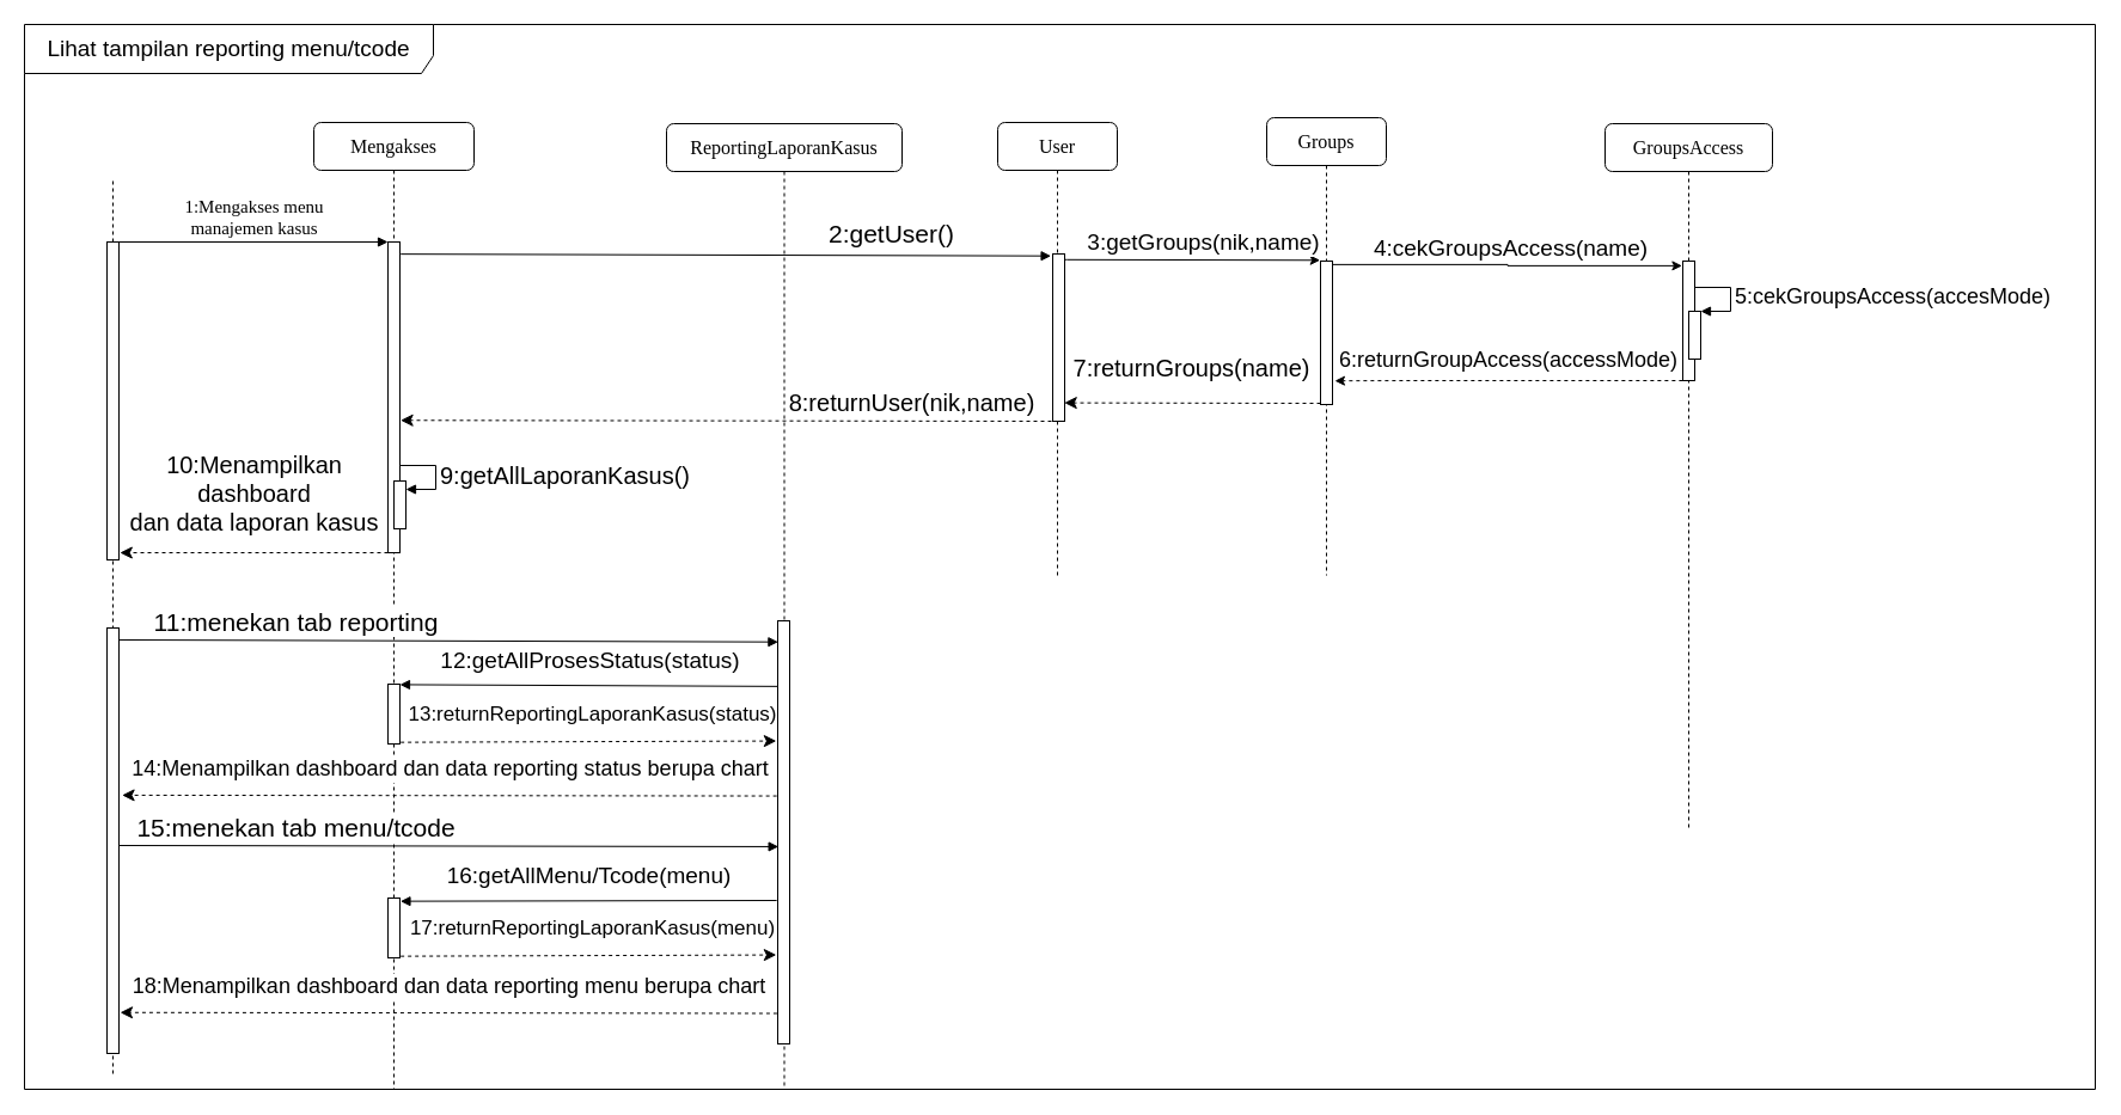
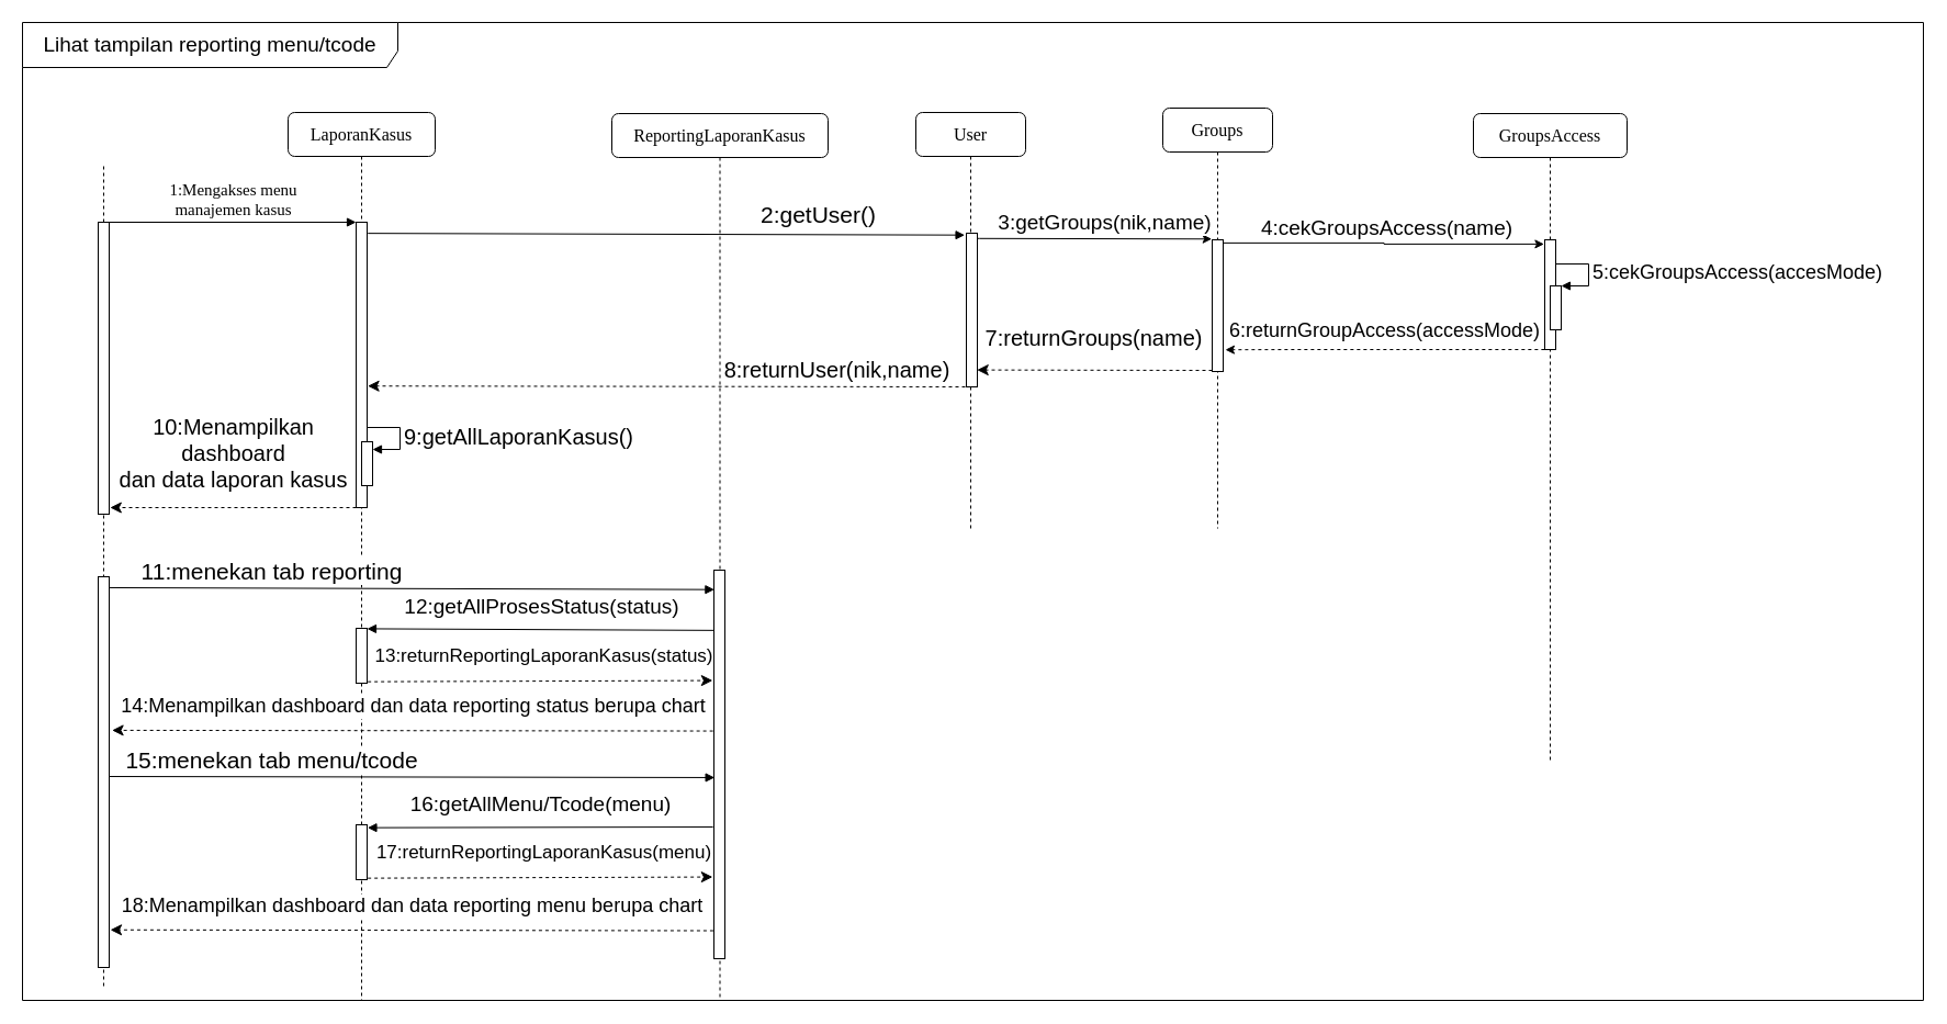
  <mxCell id="0" />
  <mxCell id="1" parent="0" />
  <mxCell id="2" value="&lt;font style=&quot;font-size: 19px;&quot;&gt;Lihat tampilan reporting menu/tcode&lt;/font&gt;" style="shape=umlFrame;whiteSpace=wrap;html=1;fontSize=13;width=342;height=41;" vertex="1" parent="1"><mxGeometry x="20" y="20" width="1732" height="891" as="geometry" /></mxCell>
- <mxCell id="3" value="&lt;font style=&quot;font-size: 16px;&quot;&gt;Mengakses&lt;/font&gt;" style="shape=umlLifeline;perimeter=lifelinePerimeter;whiteSpace=wrap;html=1;container=1;collapsible=0;recursiveResize=0;outlineConnect=0;rounded=1;shadow=0;comic=0;labelBackgroundColor=none;strokeWidth=1;fontFamily=Verdana;fontSize=12;align=center;" vertex="1" parent="1"><mxGeometry x="262" y="102" width="134" height="809" as="geometry" /></mxCell>
+ <mxCell id="3" value="&lt;font style=&quot;font-size: 16px;&quot;&gt;LaporanKasus&lt;/font&gt;" style="shape=umlLifeline;perimeter=lifelinePerimeter;whiteSpace=wrap;html=1;container=1;collapsible=0;recursiveResize=0;outlineConnect=0;rounded=1;shadow=0;comic=0;labelBackgroundColor=none;strokeWidth=1;fontFamily=Verdana;fontSize=12;align=center;" vertex="1" parent="1"><mxGeometry x="262" y="102" width="134" height="809" as="geometry" /></mxCell>
  <mxCell id="4" value="" style="html=1;points=[];perimeter=orthogonalPerimeter;rounded=0;shadow=0;comic=0;labelBackgroundColor=none;strokeWidth=1;fontFamily=Verdana;fontSize=12;align=center;" vertex="1" parent="3"><mxGeometry x="62" y="100" width="10" height="260" as="geometry" /></mxCell>
  <mxCell id="5" value="&lt;div&gt;&lt;font style=&quot;font-size: 20px;&quot;&gt;10:Menampilkan &lt;br&gt;&lt;/font&gt;&lt;/div&gt;&lt;div&gt;&lt;font style=&quot;font-size: 20px;&quot;&gt;dashboard &lt;/font&gt;&lt;/div&gt;&lt;div&gt;&lt;font style=&quot;font-size: 20px;&quot;&gt;dan data laporan kasus&lt;/font&gt;&lt;/div&gt;" style="html=1;verticalAlign=bottom;endArrow=classic;dashed=1;endSize=8;rounded=0;fontSize=13;entryX=0.982;entryY=0.75;entryDx=0;entryDy=0;entryPerimeter=0;endFill=1;" edge="1" parent="3"><mxGeometry x="-0.001" y="-11" relative="1" as="geometry"><mxPoint x="62" y="360" as="sourcePoint" /><mxPoint x="-162.18" y="360" as="targetPoint" /><Array as="points"><mxPoint x="-154" y="360" /></Array><mxPoint as="offset" /></mxGeometry></mxCell>
  <mxCell id="6" value="" style="html=1;points=[];perimeter=orthogonalPerimeter;fontSize=16;" vertex="1" parent="3"><mxGeometry x="62" y="470" width="10" height="50" as="geometry" /></mxCell>
  <mxCell id="7" value="" style="html=1;points=[];perimeter=orthogonalPerimeter;fontSize=16;" vertex="1" parent="3"><mxGeometry x="62" y="649" width="10" height="50" as="geometry" /></mxCell>
  <mxCell id="8" value="" style="shape=umlLifeline;perimeter=lifelinePerimeter;whiteSpace=wrap;html=1;container=0;collapsible=0;recursiveResize=0;outlineConnect=0;rounded=1;shadow=0;comic=0;labelBackgroundColor=none;strokeWidth=1;fontFamily=Verdana;fontSize=12;align=center;size=0;" vertex="1" parent="1"><mxGeometry x="44" y="151" width="100" height="750" as="geometry" /></mxCell>
  <mxCell id="9" value="&lt;font style=&quot;font-size: 15px;&quot;&gt;1:Mengakses menu &lt;br&gt;manajemen kasus&lt;/font&gt;" style="html=1;verticalAlign=bottom;endArrow=block;entryX=0;entryY=0;labelBackgroundColor=none;fontFamily=Verdana;fontSize=12;edgeStyle=elbowEdgeStyle;elbow=vertical;" edge="1" parent="1" source="10" target="4"><mxGeometry relative="1" as="geometry"><mxPoint x="164" y="212" as="sourcePoint" /></mxGeometry></mxCell>
  <mxCell id="10" value="" style="html=1;points=[];perimeter=orthogonalPerimeter;rounded=0;shadow=0;comic=0;labelBackgroundColor=none;strokeWidth=1;fontFamily=Verdana;fontSize=12;align=center;" vertex="1" parent="1"><mxGeometry x="89" y="202" width="10" height="266" as="geometry" /></mxCell>
  <mxCell id="11" value="&lt;font style=&quot;font-size: 16px;&quot;&gt;User&lt;/font&gt;" style="shape=umlLifeline;perimeter=lifelinePerimeter;whiteSpace=wrap;html=1;container=1;collapsible=0;recursiveResize=0;outlineConnect=0;rounded=1;shadow=0;comic=0;labelBackgroundColor=none;strokeWidth=1;fontFamily=Verdana;fontSize=12;align=center;" vertex="1" parent="1"><mxGeometry x="834" y="102" width="100" height="379" as="geometry" /></mxCell>
  <mxCell id="12" value="" style="html=1;points=[];perimeter=orthogonalPerimeter;rounded=0;shadow=0;comic=0;labelBackgroundColor=none;strokeWidth=1;fontFamily=Verdana;fontSize=12;align=center;" vertex="1" parent="11"><mxGeometry x="46" y="110" width="10" height="140" as="geometry" /></mxCell>
  <mxCell id="13" value="&lt;font style=&quot;font-size: 20px;&quot;&gt;8:returnUser(nik,name)&lt;/font&gt;" style="html=1;verticalAlign=bottom;endArrow=classic;dashed=1;endSize=8;rounded=0;fontSize=15;entryX=1.061;entryY=0.574;entryDx=0;entryDy=0;entryPerimeter=0;endFill=1;" edge="1" parent="11" target="4"><mxGeometry x="-0.57" y="-1" relative="1" as="geometry"><mxPoint x="45" y="250" as="sourcePoint" /><mxPoint x="-171.38" y="252.85" as="targetPoint" /><mxPoint as="offset" /></mxGeometry></mxCell>
  <mxCell id="14" value="&lt;font style=&quot;font-size: 16px;&quot;&gt;Groups&lt;/font&gt;" style="shape=umlLifeline;perimeter=lifelinePerimeter;whiteSpace=wrap;html=1;container=1;collapsible=0;recursiveResize=0;outlineConnect=0;rounded=1;shadow=0;comic=0;labelBackgroundColor=none;strokeWidth=1;fontFamily=Verdana;fontSize=12;align=center;" vertex="1" parent="1"><mxGeometry x="1059" y="98" width="100" height="383" as="geometry" /></mxCell>
  <mxCell id="15" value="" style="html=1;points=[];perimeter=orthogonalPerimeter;rounded=0;shadow=0;comic=0;labelBackgroundColor=none;strokeWidth=1;fontFamily=Verdana;fontSize=12;align=center;" vertex="1" parent="14"><mxGeometry x="45" y="120" width="10" height="120" as="geometry" /></mxCell>
  <mxCell id="16" value="&lt;font style=&quot;font-size: 20px;&quot;&gt;7:returnGroups(name)&lt;/font&gt;" style="html=1;verticalAlign=bottom;endArrow=classic;dashed=1;endSize=8;rounded=0;fontSize=13;entryX=0.973;entryY=0.89;entryDx=0;entryDy=0;entryPerimeter=0;endFill=1;" edge="1" parent="14" target="12"><mxGeometry x="0.007" y="-15" relative="1" as="geometry"><mxPoint x="45" y="239" as="sourcePoint" /><mxPoint x="-117.12" y="242.36" as="targetPoint" /><mxPoint as="offset" /></mxGeometry></mxCell>
  <mxCell id="17" value="&lt;font style=&quot;font-size: 16px;&quot;&gt;GroupsAccess&lt;/font&gt;" style="shape=umlLifeline;perimeter=lifelinePerimeter;whiteSpace=wrap;html=1;container=1;collapsible=0;recursiveResize=0;outlineConnect=0;rounded=1;shadow=0;comic=0;labelBackgroundColor=none;strokeWidth=1;fontFamily=Verdana;fontSize=12;align=center;" vertex="1" parent="1"><mxGeometry x="1342" y="103" width="140" height="589" as="geometry" /></mxCell>
  <mxCell id="18" value="" style="html=1;points=[];perimeter=orthogonalPerimeter;rounded=0;shadow=0;comic=0;labelBackgroundColor=none;strokeWidth=1;fontFamily=Verdana;fontSize=12;align=center;" vertex="1" parent="17"><mxGeometry x="65" y="115" width="10" height="100" as="geometry" /></mxCell>
  <mxCell id="19" value="" style="html=1;points=[];perimeter=orthogonalPerimeter;fontSize=15;" vertex="1" parent="17"><mxGeometry x="70" y="157" width="10" height="40" as="geometry" /></mxCell>
  <mxCell id="20" value="&lt;font style=&quot;font-size: 18px;&quot;&gt;5:cekGroupsAccess(accesMode)&lt;/font&gt;" style="edgeStyle=orthogonalEdgeStyle;html=1;align=left;spacingLeft=2;endArrow=block;rounded=0;entryX=1;entryY=0;fontSize=15;" edge="1" parent="17" target="19"><mxGeometry relative="1" as="geometry"><mxPoint x="75" y="137" as="sourcePoint" /><Array as="points"><mxPoint x="105" y="137" /></Array></mxGeometry></mxCell>
  <mxCell id="21" style="edgeStyle=orthogonalEdgeStyle;rounded=0;orthogonalLoop=1;jettySize=auto;html=1;fontSize=15;entryX=-0.035;entryY=-0.006;entryDx=0;entryDy=0;entryPerimeter=0;exitX=1.031;exitY=0.034;exitDx=0;exitDy=0;exitPerimeter=0;" edge="1" parent="1" source="12" target="15"><mxGeometry relative="1" as="geometry"><Array as="points"><mxPoint x="892" y="217" /><mxPoint x="1104" y="217" /></Array><mxPoint x="658" y="218" as="sourcePoint" /><mxPoint x="821" y="218" as="targetPoint" /></mxGeometry></mxCell>
  <mxCell id="22" value="&lt;font style=&quot;font-size: 19px;&quot;&gt;3:getGroups(nik,name)&lt;/font&gt;" style="edgeLabel;html=1;align=center;verticalAlign=middle;resizable=0;points=[];fontSize=14;" vertex="1" connectable="0" parent="21"><mxGeometry x="0.34" y="-1" relative="1" as="geometry"><mxPoint x="-28" y="-16" as="offset" /></mxGeometry></mxCell>
  <mxCell id="23" style="edgeStyle=orthogonalEdgeStyle;rounded=0;orthogonalLoop=1;jettySize=auto;html=1;fontSize=15;entryX=-0.061;entryY=0.039;entryDx=0;entryDy=0;entryPerimeter=0;exitX=0.995;exitY=0.024;exitDx=0;exitDy=0;exitPerimeter=0;" edge="1" parent="1" source="15" target="18"><mxGeometry relative="1" as="geometry"><Array as="points" /><mxPoint x="925" y="222" as="sourcePoint" /><mxPoint x="1182" y="221" as="targetPoint" /></mxGeometry></mxCell>
  <mxCell id="24" value="&lt;font style=&quot;font-size: 19px;&quot;&gt;4:cekGroupsAccess(name)&lt;/font&gt;" style="edgeLabel;html=1;align=center;verticalAlign=middle;resizable=0;points=[];fontSize=15;" vertex="1" connectable="0" parent="23"><mxGeometry x="0.141" y="1" relative="1" as="geometry"><mxPoint x="-17" y="-13" as="offset" /></mxGeometry></mxCell>
  <mxCell id="25" style="edgeStyle=orthogonalEdgeStyle;rounded=0;orthogonalLoop=1;jettySize=auto;html=1;fontSize=15;entryX=1.197;entryY=0.835;entryDx=0;entryDy=0;entryPerimeter=0;dashed=1;exitX=-0.013;exitY=1;exitDx=0;exitDy=0;exitPerimeter=0;" edge="1" parent="1" source="18" target="15"><mxGeometry relative="1" as="geometry"><mxPoint x="1167.87" y="316.76" as="sourcePoint" /><mxPoint x="908" y="317.24" as="targetPoint" /><Array as="points"><mxPoint x="1187" y="318" /></Array></mxGeometry></mxCell>
  <mxCell id="26" value="&lt;font style=&quot;font-size: 18px;&quot;&gt;6:returnGroupAccess(accessMode)&lt;/font&gt;" style="edgeLabel;html=1;align=center;verticalAlign=middle;resizable=0;points=[];fontSize=15;" vertex="1" connectable="0" parent="25"><mxGeometry x="0.096" y="-1" relative="1" as="geometry"><mxPoint x="13" y="-17" as="offset" /></mxGeometry></mxCell>
  <mxCell id="27" value="" style="html=1;points=[];perimeter=orthogonalPerimeter;fontSize=15;" vertex="1" parent="1"><mxGeometry x="329" y="402" width="10" height="40" as="geometry" /></mxCell>
  <mxCell id="28" value="&lt;font style=&quot;font-size: 20px;&quot;&gt;9:getAllLaporanKasus()&lt;/font&gt;" style="edgeStyle=orthogonalEdgeStyle;html=1;align=left;spacingLeft=2;endArrow=block;rounded=0;entryX=1;entryY=0;fontSize=15;" edge="1" parent="1"><mxGeometry relative="1" as="geometry"><mxPoint x="334" y="389" as="sourcePoint" /><Array as="points"><mxPoint x="364" y="389" /></Array><mxPoint x="339" y="409" as="targetPoint" /></mxGeometry></mxCell>
  <mxCell id="29" value="&lt;font style=&quot;font-size: 16px;&quot;&gt;ReportingLaporanKasus&lt;br&gt;&lt;/font&gt;" style="shape=umlLifeline;perimeter=lifelinePerimeter;whiteSpace=wrap;html=1;container=1;collapsible=0;recursiveResize=0;outlineConnect=0;rounded=1;shadow=0;comic=0;labelBackgroundColor=none;strokeWidth=1;fontFamily=Verdana;fontSize=12;align=center;" vertex="1" parent="1"><mxGeometry x="557" y="103" width="197" height="808" as="geometry" /></mxCell>
  <mxCell id="30" value="" style="html=1;points=[];perimeter=orthogonalPerimeter;fontSize=16;" vertex="1" parent="29"><mxGeometry x="93" y="416" width="10" height="354" as="geometry" /></mxCell>
  <mxCell id="31" value="&lt;font style=&quot;font-size: 21px;&quot;&gt;2:getUser()&lt;/font&gt;" style="html=1;verticalAlign=bottom;endArrow=block;rounded=0;fontSize=15;entryX=-0.143;entryY=0.012;entryDx=0;entryDy=0;entryPerimeter=0;exitX=1.071;exitY=0.039;exitDx=0;exitDy=0;exitPerimeter=0;" edge="1" parent="1" source="4" target="12"><mxGeometry x="0.508" y="3" width="80" relative="1" as="geometry"><mxPoint x="333" y="217" as="sourcePoint" /><mxPoint x="531.26" y="215.97" as="targetPoint" /><mxPoint as="offset" /></mxGeometry></mxCell>
  <mxCell id="32" value="" style="html=1;points=[];perimeter=orthogonalPerimeter;fontSize=16;" vertex="1" parent="1"><mxGeometry x="89" y="525" width="10" height="356" as="geometry" /></mxCell>
  <mxCell id="33" value="&lt;div style=&quot;font-size: 21px;&quot;&gt;&lt;font style=&quot;font-size: 21px;&quot;&gt;11:menekan tab reporting&lt;/font&gt;&lt;/div&gt;" style="html=1;verticalAlign=bottom;endArrow=block;rounded=0;fontSize=16;entryX=0.04;entryY=0.05;entryDx=0;entryDy=0;entryPerimeter=0;exitX=0.976;exitY=0.028;exitDx=0;exitDy=0;exitPerimeter=0;" edge="1" parent="1" source="32" target="30"><mxGeometry x="-0.463" width="80" relative="1" as="geometry"><mxPoint x="99" y="525" as="sourcePoint" /><mxPoint x="179" y="525" as="targetPoint" /><mxPoint as="offset" /></mxGeometry></mxCell>
  <mxCell id="34" value="&lt;font style=&quot;font-size: 18px;&quot;&gt;14:Menampilkan dashboard &lt;/font&gt;&lt;font style=&quot;font-size: 18px;&quot;&gt;dan data reporting status &lt;/font&gt;&lt;font style=&quot;font-size: 18px;&quot;&gt;berupa chart&lt;/font&gt;" style="html=1;verticalAlign=bottom;endArrow=classic;dashed=1;endSize=8;rounded=0;fontSize=13;entryX=1.261;entryY=0.393;entryDx=0;entryDy=0;entryPerimeter=0;exitX=-0.085;exitY=0.414;exitDx=0;exitDy=0;exitPerimeter=0;endFill=1;" edge="1" parent="1" source="30" target="32"><mxGeometry x="-0.001" y="-8" relative="1" as="geometry"><mxPoint x="529.19" y="648.412" as="sourcePoint" /><mxPoint x="99.01" y="649.36" as="targetPoint" /><Array as="points" /><mxPoint as="offset" /></mxGeometry></mxCell>
  <mxCell id="35" value="&lt;font style=&quot;font-size: 19px;&quot;&gt;12:getAllProsesStatus(status)&lt;/font&gt;" style="html=1;verticalAlign=bottom;endArrow=block;rounded=0;fontSize=19;exitX=-0.046;exitY=0.155;exitDx=0;exitDy=0;exitPerimeter=0;entryX=1;entryY=0.008;entryDx=0;entryDy=0;entryPerimeter=0;" edge="1" parent="1" source="30" target="6"><mxGeometry x="-0.002" y="-6" width="80" relative="1" as="geometry"><mxPoint x="529.62" y="576.7" as="sourcePoint" /><mxPoint x="334" y="576.7" as="targetPoint" /><mxPoint as="offset" /></mxGeometry></mxCell>
  <mxCell id="36" value="&lt;font style=&quot;font-size: 17px;&quot;&gt;13:returnReportingLaporanKasus(status)&lt;/font&gt;" style="html=1;verticalAlign=bottom;endArrow=classic;dashed=1;endSize=8;rounded=0;fontSize=19;entryX=-0.117;entryY=0.653;entryDx=0;entryDy=0;entryPerimeter=0;exitX=1.067;exitY=0.973;exitDx=0;exitDy=0;exitPerimeter=0;endFill=1;" edge="1" parent="1"><mxGeometry x="0.018" y="9" relative="1" as="geometry"><mxPoint x="334.67" y="620.65" as="sourcePoint" /><mxPoint x="648.83" y="619.562" as="targetPoint" /><mxPoint as="offset" /></mxGeometry></mxCell>
  <mxCell id="37" value="&lt;div style=&quot;font-size: 21px;&quot;&gt;&lt;font style=&quot;font-size: 21px;&quot;&gt;15:menekan tab menu/tcode&lt;/font&gt;&lt;/div&gt;" style="html=1;verticalAlign=bottom;endArrow=block;rounded=0;fontSize=16;entryX=0.04;entryY=0.05;entryDx=0;entryDy=0;entryPerimeter=0;exitX=0.976;exitY=0.028;exitDx=0;exitDy=0;exitPerimeter=0;" edge="1" parent="1"><mxGeometry x="-0.463" width="80" relative="1" as="geometry"><mxPoint x="99" y="706.998" as="sourcePoint" /><mxPoint x="650.64" y="707.97" as="targetPoint" /><mxPoint as="offset" /></mxGeometry></mxCell>
  <mxCell id="38" value="&lt;font style=&quot;font-size: 19px;&quot;&gt;16:getAllMenu/Tcode(menu)&lt;/font&gt;" style="html=1;verticalAlign=bottom;endArrow=block;rounded=0;fontSize=19;exitX=-0.186;exitY=0.177;exitDx=0;exitDy=0;exitPerimeter=0;entryX=1.044;entryY=0.073;entryDx=0;entryDy=0;entryPerimeter=0;" edge="1" parent="1"><mxGeometry x="-0.002" y="-6" width="80" relative="1" as="geometry"><mxPoint x="649.14" y="752.998" as="sourcePoint" /><mxPoint x="334.44" y="753.65" as="targetPoint" /><mxPoint as="offset" /></mxGeometry></mxCell>
  <mxCell id="39" value="&lt;font style=&quot;font-size: 17px;&quot;&gt;17:returnReportingLaporanKasus(menu)&lt;/font&gt;" style="html=1;verticalAlign=bottom;endArrow=classic;dashed=1;endSize=8;rounded=0;fontSize=19;entryX=-0.117;entryY=0.653;entryDx=0;entryDy=0;entryPerimeter=0;exitX=1.067;exitY=0.973;exitDx=0;exitDy=0;exitPerimeter=0;endFill=1;" edge="1" parent="1"><mxGeometry x="0.018" y="9" relative="1" as="geometry"><mxPoint x="334.67" y="799.65" as="sourcePoint" /><mxPoint x="648.83" y="798.562" as="targetPoint" /><mxPoint as="offset" /></mxGeometry></mxCell>
  <mxCell id="40" value="&lt;font style=&quot;font-size: 18px;&quot;&gt;18:Menampilkan dashboard &lt;/font&gt;&lt;font style=&quot;font-size: 18px;&quot;&gt;dan data reporting menu &lt;/font&gt;&lt;font style=&quot;font-size: 18px;&quot;&gt;berupa chart&lt;/font&gt;" style="html=1;verticalAlign=bottom;endArrow=classic;dashed=1;endSize=8;rounded=0;fontSize=13;entryX=1.205;entryY=0.444;entryDx=0;entryDy=0;entryPerimeter=0;exitX=0.043;exitY=0.428;exitDx=0;exitDy=0;exitPerimeter=0;endFill=1;" edge="1" parent="1"><mxGeometry x="-0.001" y="-8" relative="1" as="geometry"><mxPoint x="649.43" y="847.512" as="sourcePoint" /><mxPoint x="100.05" y="846.744" as="targetPoint" /><Array as="points" /><mxPoint as="offset" /></mxGeometry></mxCell>
